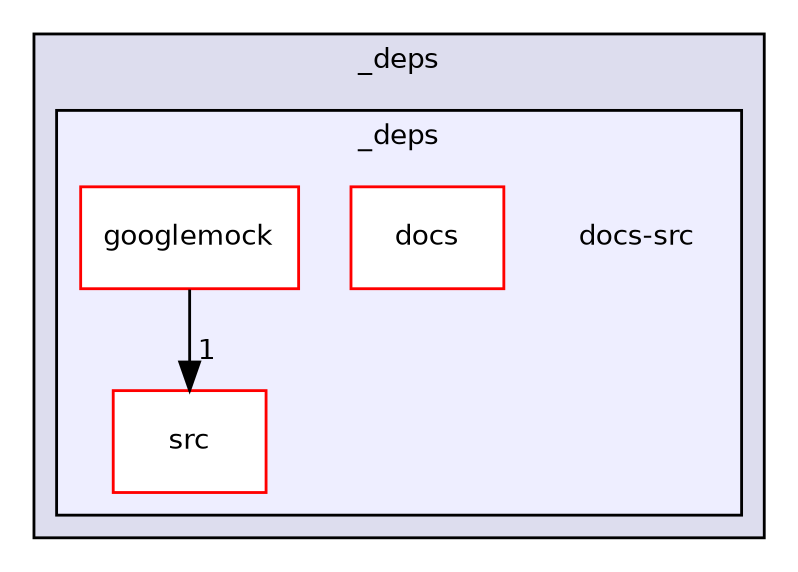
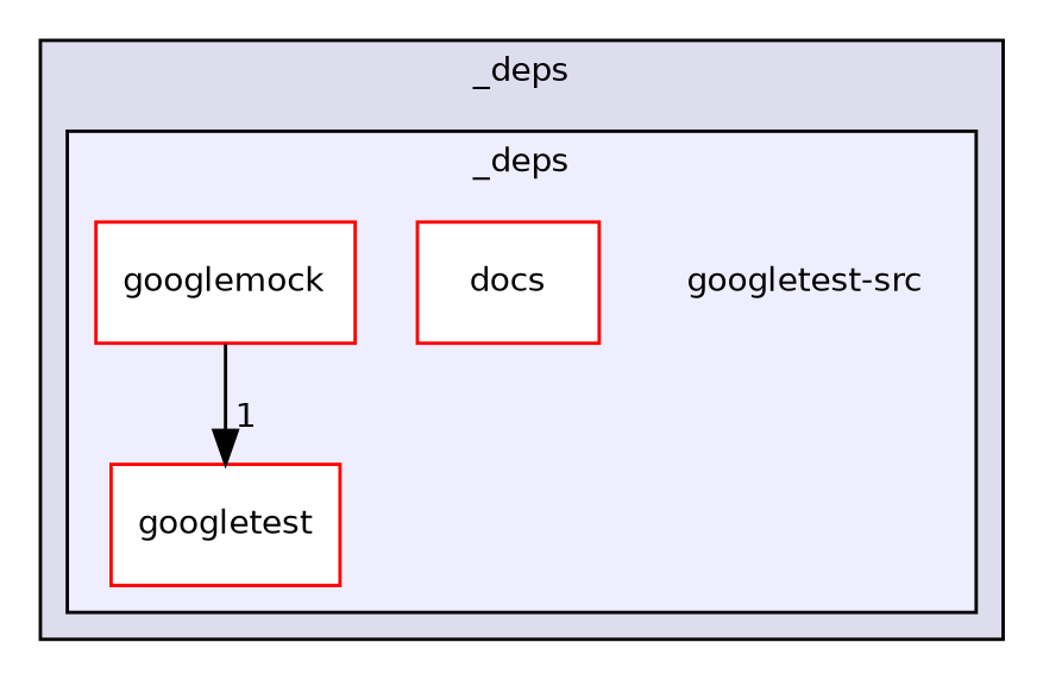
  digraph {
    compound=true
    node [fontname=Helvetica fontsize=10 shape=box color=red fillcolor=white style=filled]
-   n1 [label="docs-src" shape=plaintext color="" fillcolor="" style=""]
+   n1 [label="googletest-src" shape=plaintext color="" fillcolor="" style=""]
    n2 [label=docs]
    n3 [label=googlemock]
-   n4 [label=src]
+   n4 [label=googletest]
    subgraph cluster_1 {
      bgcolor="#ddddee"
      fontname=Helvetica
      fontsize=10
      label=_deps
      pencolor=black
      subgraph cluster_2 {
        bgcolor="#eeeeff"
        fontname=Helvetica
        fontsize=10
        pencolor=black
        n1
        n2
        n3
        n4
      }
    }
    n3 -> n4 [headlabel=1 labeldistance=1.5 labelfontname=Helvetica labelfontsize=10]
  }
